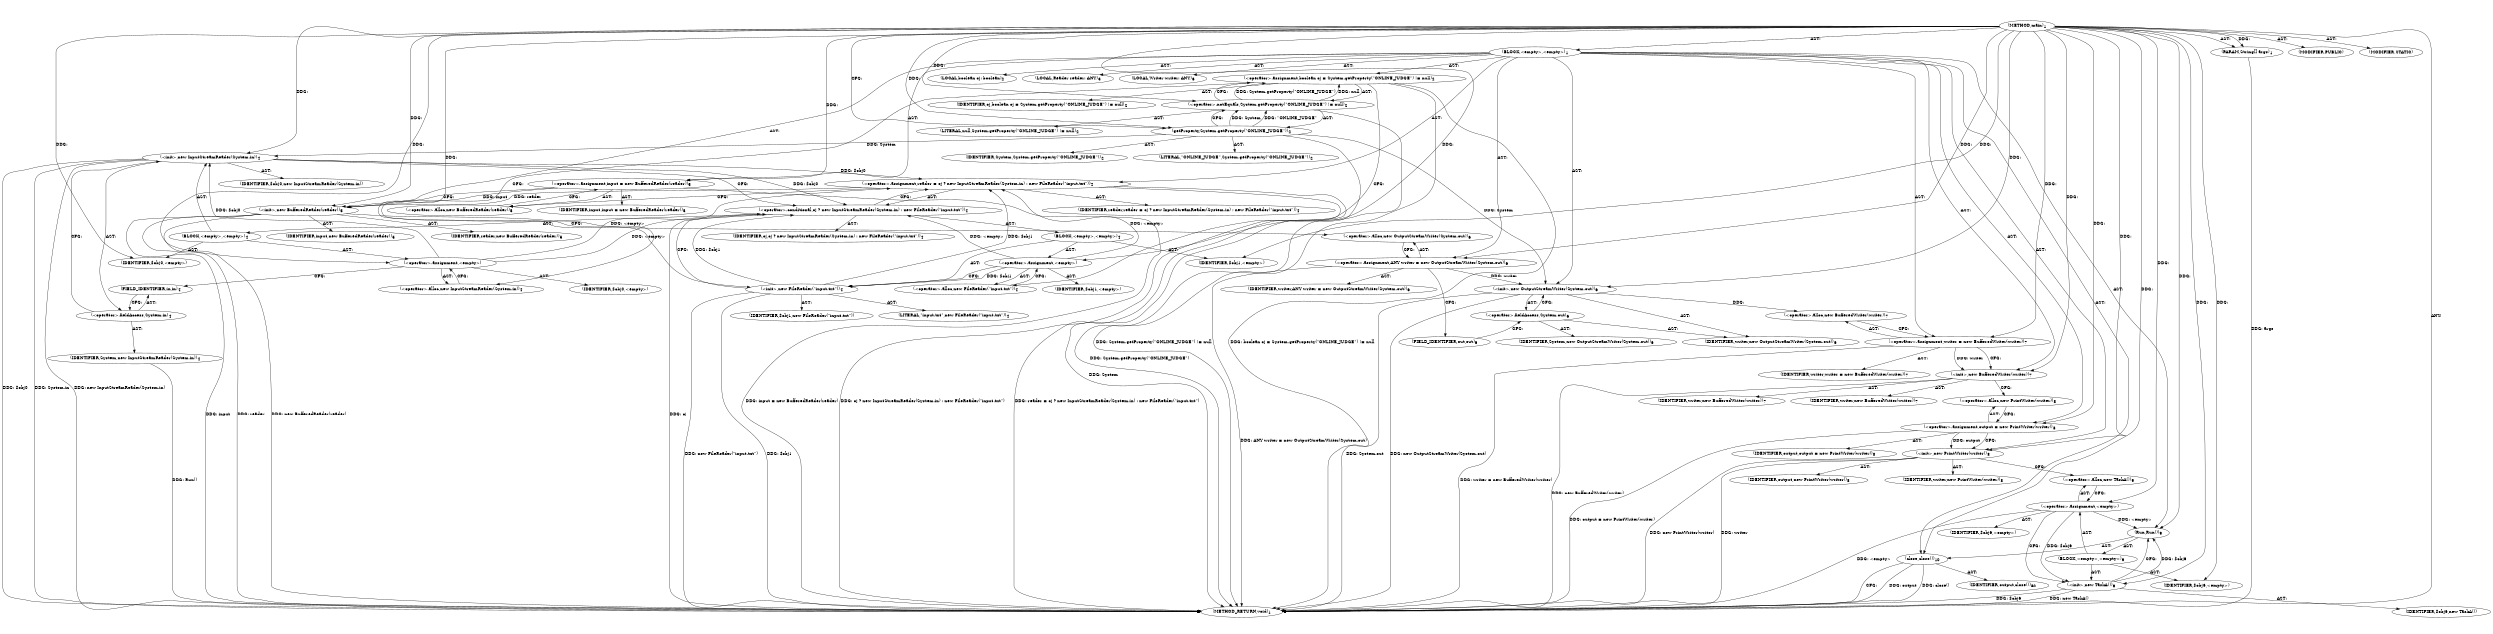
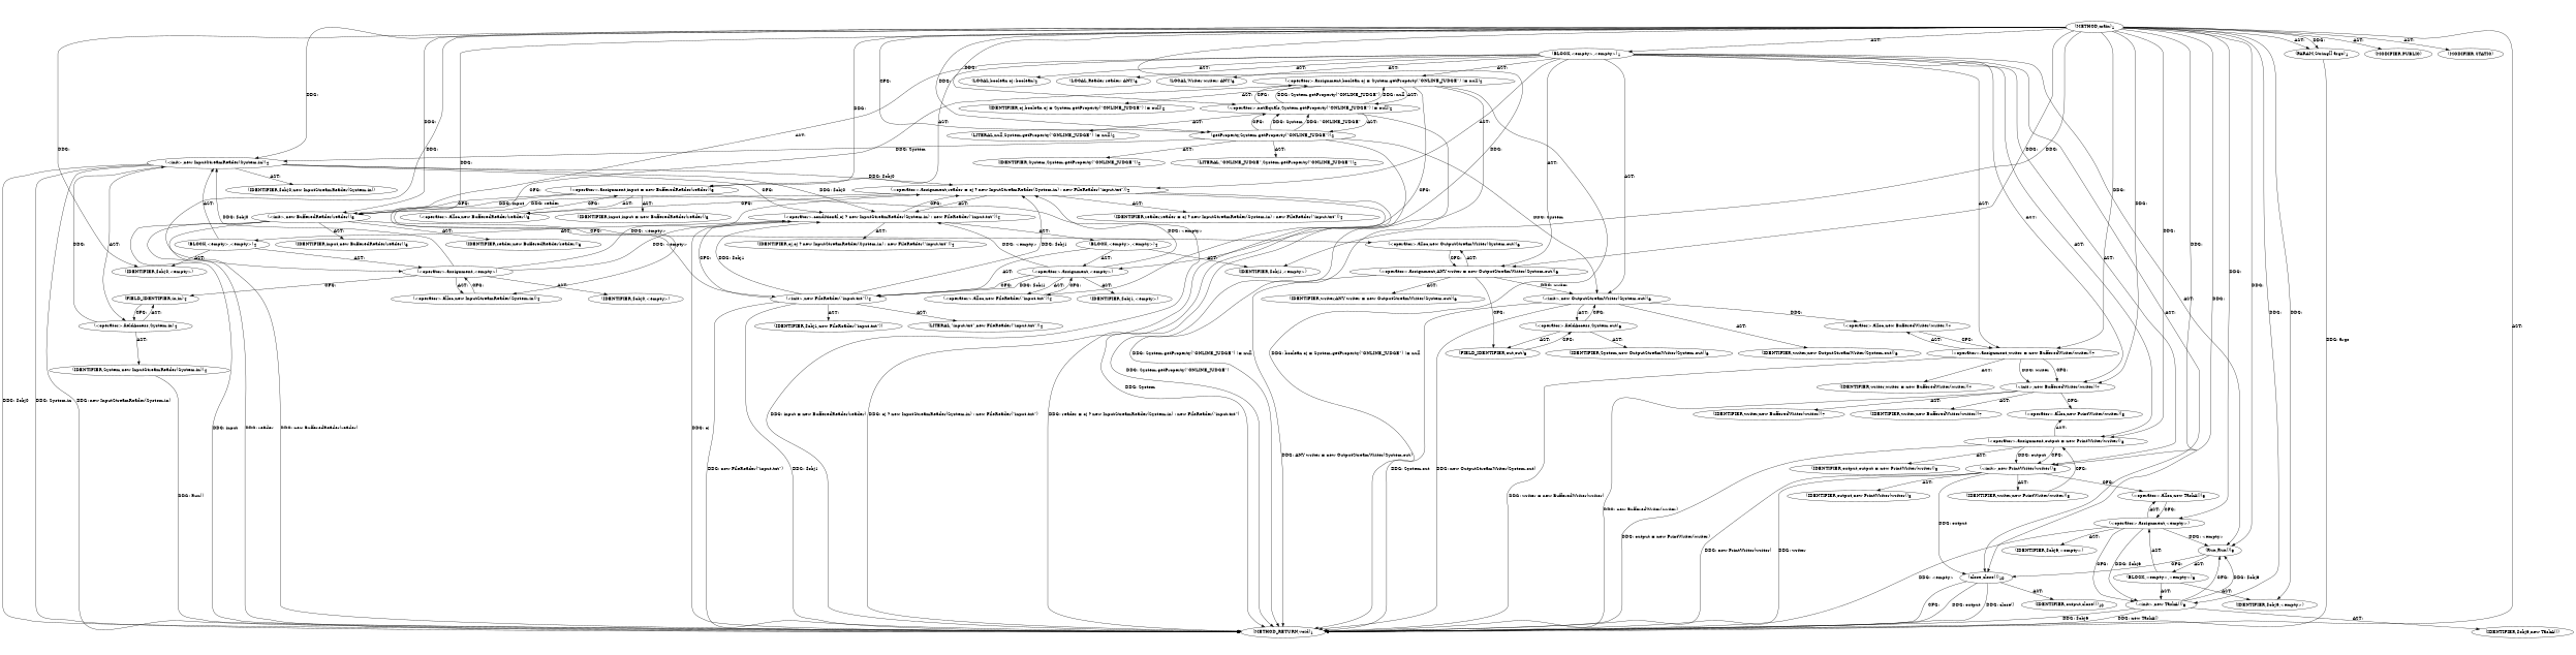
  digraph {
    n1 [label=<(METHOD,main)<SUB>1</SUB>>]
    n2 [label=<(PARAM,String[] args)<SUB>1</SUB>>]
    n3 [label=<(BLOCK,&lt;empty&gt;,&lt;empty&gt;)<SUB>1</SUB>>]
    n4 [label=<(&lt;operator&gt;.notEquals,System.getProperty(&quot;ONLINE_JUDGE&quot;) != null)<SUB>2</SUB>>]
    n5 [label=<(getProperty,System.getProperty(&quot;ONLINE_JUDGE&quot;))<SUB>2</SUB>>]
    n6 [label=<(&lt;operator&gt;.assignment,&lt;empty&gt;)>]
    n7 [label=<(&lt;init&gt;,new InputStreamReader(System.in))<SUB>4</SUB>>]
    n8 [label=<(IDENTIFIER,$obj0,&lt;empty&gt;)>]
    n9 [label=<(&lt;operator&gt;.assignment,&lt;empty&gt;)>]
    n10 [label=<(&lt;init&gt;,new FileReader(&quot;input.txt&quot;))<SUB>4</SUB>>]
    n11 [label=<(IDENTIFIER,$obj1,&lt;empty&gt;)>]
    n12 [label=<(&lt;operator&gt;.assignment,input = new BufferedReader(reader))<SUB>5</SUB>>]
    n13 [label=<(&lt;init&gt;,new BufferedReader(reader))<SUB>5</SUB>>]
    n14 [label=<(&lt;operator&gt;.assignment,ANY writer = new OutputStreamWriter(System.out))<SUB>6</SUB>>]
    n15 [label=<(&lt;init&gt;,new OutputStreamWriter(System.out))<SUB>6</SUB>>]
    n16 [label=<(&lt;operator&gt;.assignment,writer = new BufferedWriter(writer))<SUB>7</SUB>>]
    n17 [label=<(&lt;init&gt;,new BufferedWriter(writer))<SUB>7</SUB>>]
    n18 [label=<(&lt;operator&gt;.assignment,output = new PrintWriter(writer))<SUB>8</SUB>>]
    n19 [label=<(&lt;init&gt;,new PrintWriter(writer))<SUB>8</SUB>>]
    n20 [label=<(Run,Run())<SUB>9</SUB>>]
    n21 [label=<(&lt;operator&gt;.assignment,&lt;empty&gt;)>]
    n22 [label=<(&lt;init&gt;,new TaskA())<SUB>9</SUB>>]
    n23 [label=<(IDENTIFIER,$obj6,&lt;empty&gt;)>]
    n24 [label=<(close,close())<SUB>10</SUB>>]
    n25 [label=<(MODIFIER,PUBLIC)>]
    n26 [label=<(MODIFIER,STATIC)>]
    n27 [label=<(METHOD_RETURN,void)<SUB>1</SUB>>]
    n28 [label=<(LOCAL,boolean oj: boolean)<SUB>2</SUB>>]
    n29 [label=<(&lt;operator&gt;.assignment,boolean oj = System.getProperty(&quot;ONLINE_JUDGE&quot;) != null)<SUB>2</SUB>>]
    n30 [label=<(LOCAL,Reader reader: ANY)<SUB>3</SUB>>]
    n31 [label=<(&lt;operator&gt;.assignment,reader = oj ? new InputStreamReader(System.in) : new FileReader(&quot;input.txt&quot;))<SUB>4</SUB>>]
    n32 [label=<(LOCAL,Writer writer: ANY)<SUB>6</SUB>>]
    n33 [label=<(LITERAL,null,System.getProperty(&quot;ONLINE_JUDGE&quot;) != null)<SUB>2</SUB>>]
    n34 [label=<(IDENTIFIER,System,System.getProperty(&quot;ONLINE_JUDGE&quot;))<SUB>2</SUB>>]
    n35 [label=<(LITERAL,&quot;ONLINE_JUDGE&quot;,System.getProperty(&quot;ONLINE_JUDGE&quot;))<SUB>2</SUB>>]
    n36 [label=<(&lt;operator&gt;.alloc,new InputStreamReader(System.in))<SUB>4</SUB>>]
    n37 [label=<(&lt;operator&gt;.conditional,oj ? new InputStreamReader(System.in) : new FileReader(&quot;input.txt&quot;))<SUB>4</SUB>>]
    n38 [label=<(IDENTIFIER,$obj0,&lt;empty&gt;)>]
    n39 [label=<(FIELD_IDENTIFIER,in,in)<SUB>4</SUB>>]
    n40 [label=<(IDENTIFIER,$obj0,new InputStreamReader(System.in))>]
    n41 [label=<(&lt;operator&gt;.fieldAccess,System.in)<SUB>4</SUB>>]
    n42 [label=<(&lt;operator&gt;.alloc,new FileReader(&quot;input.txt&quot;))<SUB>4</SUB>>]
    n43 [label=<(IDENTIFIER,$obj1,&lt;empty&gt;)>]
    n44 [label=<(IDENTIFIER,$obj1,new FileReader(&quot;input.txt&quot;))>]
    n45 [label=<(LITERAL,&quot;input.txt&quot;,new FileReader(&quot;input.txt&quot;))<SUB>4</SUB>>]
    n46 [label=<(&lt;operator&gt;.alloc,new BufferedReader(reader))<SUB>5</SUB>>]
    n47 [label=<(IDENTIFIER,input,input = new BufferedReader(reader))<SUB>5</SUB>>]
    n48 [label=<(IDENTIFIER,input,new BufferedReader(reader))<SUB>5</SUB>>]
    n49 [label=<(IDENTIFIER,reader,new BufferedReader(reader))<SUB>5</SUB>>]
    n50 [label=<(&lt;operator&gt;.alloc,new OutputStreamWriter(System.out))<SUB>6</SUB>>]
    n51 [label=<(IDENTIFIER,writer,ANY writer = new OutputStreamWriter(System.out))<SUB>6</SUB>>]
    n52 [label=<(FIELD_IDENTIFIER,out,out)<SUB>6</SUB>>]
    n53 [label=<(IDENTIFIER,writer,new OutputStreamWriter(System.out))<SUB>6</SUB>>]
    n54 [label=<(&lt;operator&gt;.fieldAccess,System.out)<SUB>6</SUB>>]
    n55 [label=<(&lt;operator&gt;.alloc,new BufferedWriter(writer))<SUB>7</SUB>>]
    n56 [label=<(IDENTIFIER,writer,writer = new BufferedWriter(writer))<SUB>7</SUB>>]
    n57 [label=<(IDENTIFIER,writer,new BufferedWriter(writer))<SUB>7</SUB>>]
    n58 [label=<(IDENTIFIER,writer,new BufferedWriter(writer))<SUB>7</SUB>>]
    n59 [label=<(&lt;operator&gt;.alloc,new PrintWriter(writer))<SUB>8</SUB>>]
    n60 [label=<(IDENTIFIER,output,output = new PrintWriter(writer))<SUB>8</SUB>>]
    n61 [label=<(IDENTIFIER,output,new PrintWriter(writer))<SUB>8</SUB>>]
    n62 [label=<(IDENTIFIER,writer,new PrintWriter(writer))<SUB>8</SUB>>]
    n63 [label=<(&lt;operator&gt;.alloc,new TaskA())<SUB>9</SUB>>]
    n64 [label=<(BLOCK,&lt;empty&gt;,&lt;empty&gt;)<SUB>9</SUB>>]
    n65 [label=<(IDENTIFIER,$obj6,&lt;empty&gt;)>]
    n66 [label=<(IDENTIFIER,$obj6,new TaskA())>]
-   n67 [label=<(IDENTIFIER,output,close())<SUB>50</SUB>>]
+   n67 [label=<(IDENTIFIER,output,close())<SUB>10</SUB>>]
    n68 [label=<(IDENTIFIER,oj,boolean oj = System.getProperty(&quot;ONLINE_JUDGE&quot;) != null)<SUB>2</SUB>>]
    n69 [label=<(IDENTIFIER,reader,reader = oj ? new InputStreamReader(System.in) : new FileReader(&quot;input.txt&quot;))<SUB>4</SUB>>]
    n70 [label=<(IDENTIFIER,oj,oj ? new InputStreamReader(System.in) : new FileReader(&quot;input.txt&quot;))<SUB>4</SUB>>]
    n71 [label=<(BLOCK,&lt;empty&gt;,&lt;empty&gt;)<SUB>4</SUB>>]
    n72 [label=<(BLOCK,&lt;empty&gt;,&lt;empty&gt;)<SUB>4</SUB>>]
    n73 [label=<(IDENTIFIER,System,new InputStreamReader(System.in))<SUB>4</SUB>>]
    n74 [label=<(IDENTIFIER,System,new OutputStreamWriter(System.out))<SUB>6</SUB>>]
    n1 -> n2 [label="AST: "]
    n1 -> n2 [label="DDG: "]
    n1 -> n3 [label="AST: "]
    n1 -> n4 [label="DDG: "]
    n1 -> n5 [label="CFG: "]
    n1 -> n5 [label="DDG: "]
    n1 -> n6 [label="DDG: "]
    n1 -> n7 [label="DDG: "]
    n1 -> n8 [label="DDG: "]
    n1 -> n9 [label="DDG: "]
    n1 -> n10 [label="DDG: "]
    n1 -> n11 [label="DDG: "]
    n1 -> n12 [label="DDG: "]
    n1 -> n13 [label="DDG: "]
    n1 -> n14 [label="DDG: "]
-   n1 -> n15 [label="DDG: "]
    n1 -> n16 [label="DDG: "]
    n1 -> n17 [label="DDG: "]
    n1 -> n18 [label="DDG: "]
    n1 -> n19 [label="DDG: "]
    n1 -> n20 [label="DDG: "]
    n1 -> n21 [label="DDG: "]
    n1 -> n22 [label="DDG: "]
    n1 -> n23 [label="DDG: "]
    n1 -> n24 [label="DDG: "]
    n1 -> n25 [label="AST: "]
    n1 -> n26 [label="AST: "]
-   n1 -> n27 [label="ANY: "]
+   n1 -> n27 [label="AST: "]
    n2 -> n27 [label="DDG: args"]
    n3 -> n12 [label="AST: "]
    n3 -> n13 [label="AST: "]
    n3 -> n14 [label="AST: "]
    n3 -> n15 [label="AST: "]
    n3 -> n16 [label="AST: "]
    n3 -> n17 [label="AST: "]
    n3 -> n18 [label="AST: "]
    n3 -> n19 [label="AST: "]
    n3 -> n20 [label="AST: "]
    n3 -> n24 [label="AST: "]
    n3 -> n28 [label="AST: "]
    n3 -> n29 [label="AST: "]
    n3 -> n30 [label="AST: "]
    n3 -> n31 [label="AST: "]
    n3 -> n32 [label="AST: "]
    n4 -> n5 [label="AST: "]
    n4 -> n27 [label="DDG: System.getProperty(&quot;ONLINE_JUDGE&quot;)"]
    n4 -> n29 [label="CFG: "]
    n4 -> n29 [label="DDG: System.getProperty(&quot;ONLINE_JUDGE&quot;)"]
    n4 -> n29 [label="DDG: null"]
    n4 -> n33 [label="AST: "]
    n5 -> n4 [label="CFG: "]
    n5 -> n4 [label="DDG: System"]
    n5 -> n4 [label="DDG: &quot;ONLINE_JUDGE&quot;"]
    n5 -> n7 [label="DDG: System"]
    n5 -> n15 [label="DDG: System"]
    n5 -> n27 [label="DDG: System"]
    n5 -> n34 [label="AST: "]
    n5 -> n35 [label="AST: "]
    n6 -> n7 [label="DDG: $obj0"]
    n6 -> n31 [label="DDG: &lt;empty&gt;"]
    n6 -> n36 [label="AST: "]
    n6 -> n37 [label="DDG: &lt;empty&gt;"]
    n6 -> n38 [label="AST: "]
    n6 -> n39 [label="CFG: "]
    n7 -> n27 [label="DDG: $obj0"]
    n7 -> n27 [label="DDG: System.in"]
    n7 -> n27 [label="DDG: new InputStreamReader(System.in)"]
    n7 -> n31 [label="DDG: $obj0"]
    n7 -> n37 [label="CFG: "]
    n7 -> n37 [label="DDG: $obj0"]
    n7 -> n40 [label="AST: "]
    n7 -> n41 [label="AST: "]
    n9 -> n10 [label="CFG: "]
    n9 -> n10 [label="DDG: $obj1"]
    n9 -> n31 [label="DDG: &lt;empty&gt;"]
    n9 -> n37 [label="DDG: &lt;empty&gt;"]
    n9 -> n42 [label="AST: "]
    n9 -> n43 [label="AST: "]
    n10 -> n27 [label="DDG: $obj1"]
    n10 -> n27 [label="DDG: new FileReader(&quot;input.txt&quot;)"]
    n10 -> n31 [label="DDG: $obj1"]
    n10 -> n37 [label="CFG: "]
    n10 -> n37 [label="DDG: $obj1"]
    n10 -> n44 [label="AST: "]
    n10 -> n45 [label="AST: "]
    n12 -> n13 [label="CFG: "]
    n12 -> n13 [label="DDG: input"]
    n12 -> n27 [label="DDG: input = new BufferedReader(reader)"]
    n12 -> n46 [label="AST: "]
    n12 -> n47 [label="AST: "]
    n13 -> n27 [label="DDG: input"]
    n13 -> n27 [label="DDG: reader"]
    n13 -> n27 [label="DDG: new BufferedReader(reader)"]
    n13 -> n48 [label="AST: "]
    n13 -> n49 [label="AST: "]
    n13 -> n50 [label="CFG: "]
    n14 -> n15 [label="DDG: writer"]
    n14 -> n27 [label="DDG: ANY writer = new OutputStreamWriter(System.out)"]
    n14 -> n50 [label="AST: "]
    n14 -> n51 [label="AST: "]
    n14 -> n52 [label="CFG: "]
    n15 -> n27 [label="DDG: System.out"]
    n15 -> n27 [label="DDG: new OutputStreamWriter(System.out)"]
    n15 -> n53 [label="AST: "]
    n15 -> n54 [label="AST: "]
    n15 -> n55 [label="DDG: "]
    n16 -> n17 [label="CFG: "]
    n16 -> n17 [label="DDG: writer"]
    n16 -> n27 [label="DDG: writer = new BufferedWriter(writer)"]
    n16 -> n55 [label="AST: "]
    n16 -> n56 [label="AST: "]
    n17 -> n27 [label="DDG: new BufferedWriter(writer)"]
    n17 -> n57 [label="AST: "]
    n17 -> n58 [label="AST: "]
    n17 -> n59 [label="CFG: "]
    n18 -> n19 [label="CFG: "]
    n18 -> n19 [label="DDG: output"]
    n18 -> n27 [label="DDG: output = new PrintWriter(writer)"]
    n18 -> n59 [label="AST: "]
    n18 -> n60 [label="AST: "]
+   n19 -> n24 [label="DDG: output"]
    n19 -> n27 [label="DDG: writer"]
    n19 -> n27 [label="DDG: new PrintWriter(writer)"]
    n19 -> n61 [label="AST: "]
    n19 -> n62 [label="AST: "]
    n19 -> n63 [label="CFG: "]
-   n20 -> n24 [label="AST: "]
+   n20 -> n24 [label="CFG: "]
    n20 -> n64 [label="AST: "]
    n21 -> n20 [label="DDG: &lt;empty&gt;"]
    n21 -> n22 [label="CFG: "]
    n21 -> n22 [label="DDG: $obj6"]
    n21 -> n27 [label="DDG: &lt;empty&gt;"]
    n21 -> n63 [label="AST: "]
    n21 -> n65 [label="AST: "]
    n22 -> n20 [label="CFG: "]
    n22 -> n20 [label="DDG: $obj6"]
    n22 -> n27 [label="DDG: $obj6"]
    n22 -> n27 [label="DDG: new TaskA()"]
    n22 -> n66 [label="AST: "]
    n24 -> n27 [label="CFG: "]
    n24 -> n27 [label="DDG: output"]
    n24 -> n27 [label="DDG: close()"]
    n24 -> n67 [label="AST: "]
    n29 -> n4 [label="AST: "]
    n29 -> n27 [label="DDG: System.getProperty(&quot;ONLINE_JUDGE&quot;) != null"]
    n29 -> n27 [label="DDG: boolean oj = System.getProperty(&quot;ONLINE_JUDGE&quot;) != null"]
    n29 -> n36 [label="CFG: "]
    n29 -> n42 [label="CFG: "]
    n29 -> n68 [label="AST: "]
    n31 -> n13 [label="DDG: reader"]
    n31 -> n27 [label="DDG: oj ? new InputStreamReader(System.in) : new FileReader(&quot;input.txt&quot;)"]
    n31 -> n27 [label="DDG: reader = oj ? new InputStreamReader(System.in) : new FileReader(&quot;input.txt&quot;)"]
    n31 -> n37 [label="AST: "]
    n31 -> n46 [label="CFG: "]
    n31 -> n69 [label="AST: "]
    n36 -> n6 [label="CFG: "]
    n37 -> n27 [label="DDG: oj"]
    n37 -> n31 [label="CFG: "]
    n37 -> n70 [label="AST: "]
    n37 -> n71 [label="AST: "]
    n37 -> n72 [label="AST: "]
    n39 -> n41 [label="CFG: "]
-   n41 -> n7 [label="CFG: "]
+   n41 -> n7 [label="DDG: "]
    n41 -> n39 [label="AST: "]
    n41 -> n73 [label="AST: "]
    n42 -> n9 [label="CFG: "]
    n46 -> n12 [label="CFG: "]
    n50 -> n14 [label="CFG: "]
    n52 -> n54 [label="CFG: "]
    n54 -> n15 [label="CFG: "]
-   n54 -> n53 [label="AST: "]
+   n54 -> n52 [label="AST: "]
    n54 -> n74 [label="AST: "]
    n55 -> n16 [label="CFG: "]
-   n59 -> n18 [label="CFG: "]
+   n62 -> n18 [label="CFG: "]
    n63 -> n21 [label="CFG: "]
    n64 -> n21 [label="AST: "]
    n64 -> n22 [label="AST: "]
    n64 -> n23 [label="AST: "]
    n71 -> n6 [label="AST: "]
    n71 -> n7 [label="AST: "]
    n71 -> n8 [label="AST: "]
    n72 -> n9 [label="AST: "]
    n72 -> n10 [label="AST: "]
    n72 -> n11 [label="AST: "]
    n73 -> n27 [label="DDG: Run()"]
  }
